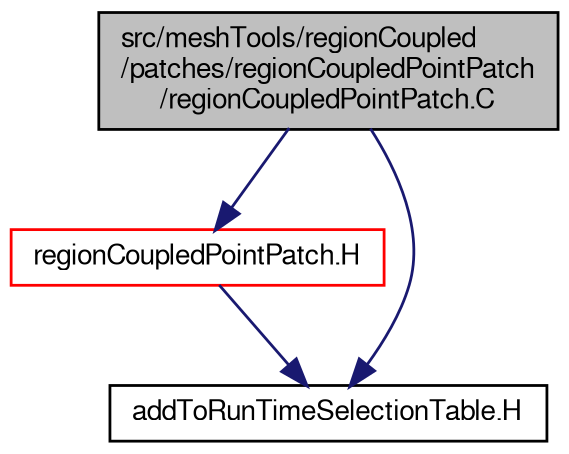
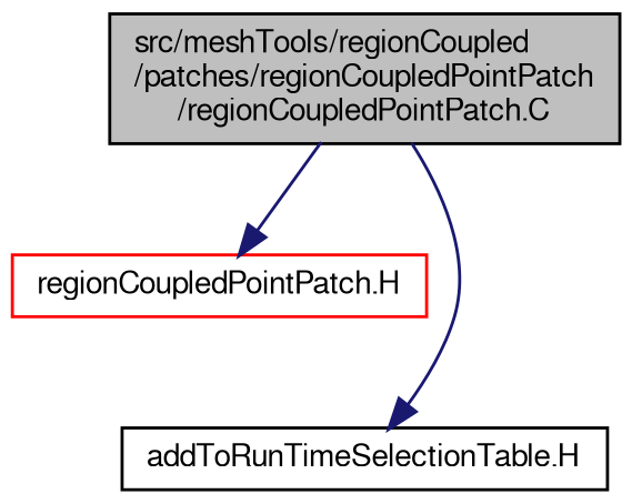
  digraph {
    node [color=black fontname=FreeSans fontsize=10 shape=record]
    edge [color=midnightblue fontname=FreeSans fontsize=10 labelfontname=FreeSans labelfontsize=10 style=solid]
    n1 [fillcolor=grey75 fontcolor=black height=0.2 label="src/meshTools/regionCoupled\l/patches/regionCoupledPointPatch\l/regionCoupledPointPatch.C" style=filled width=0.4]
    n2 [color=red height=0.2 label="regionCoupledPointPatch.H" width=0.4]
    n3 [height=0.2 label="addToRunTimeSelectionTable.H" width=0.4]
    n1 -> n2
    n1 -> n3
-   n2 -> n3
  }
